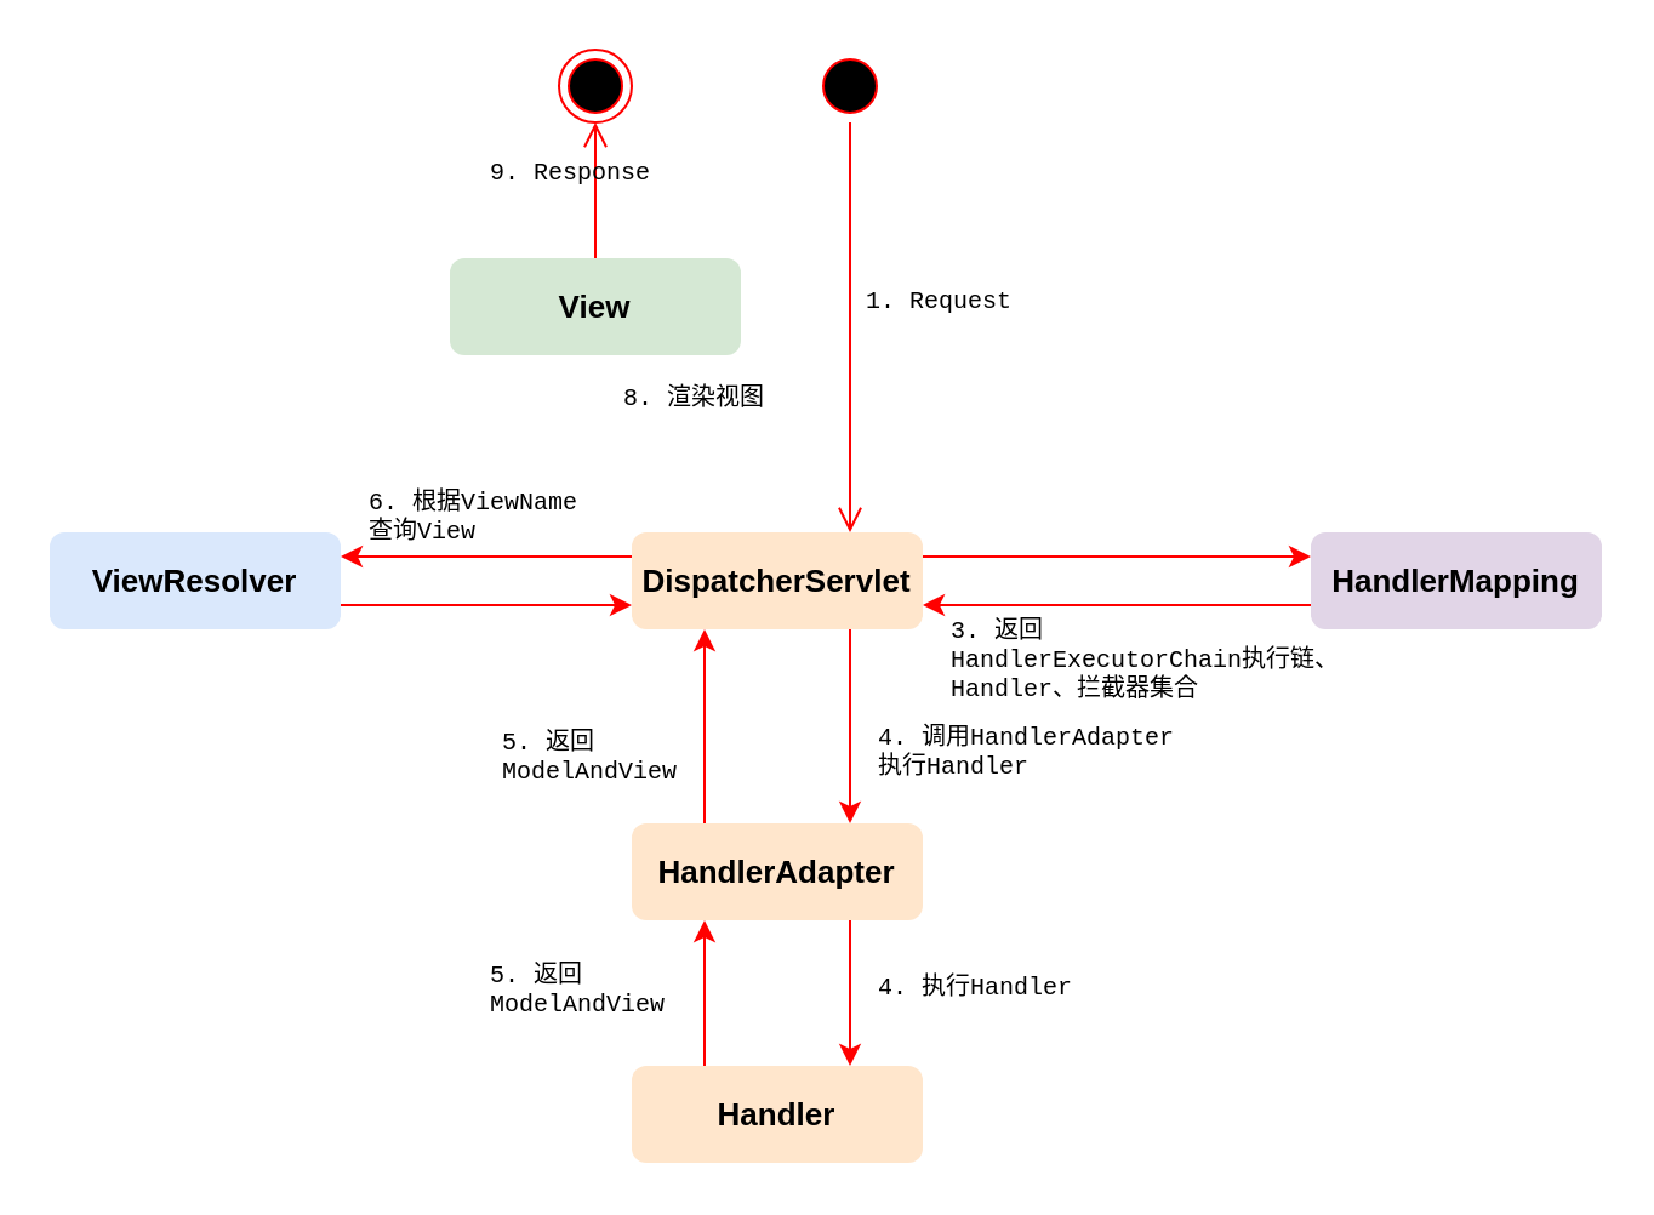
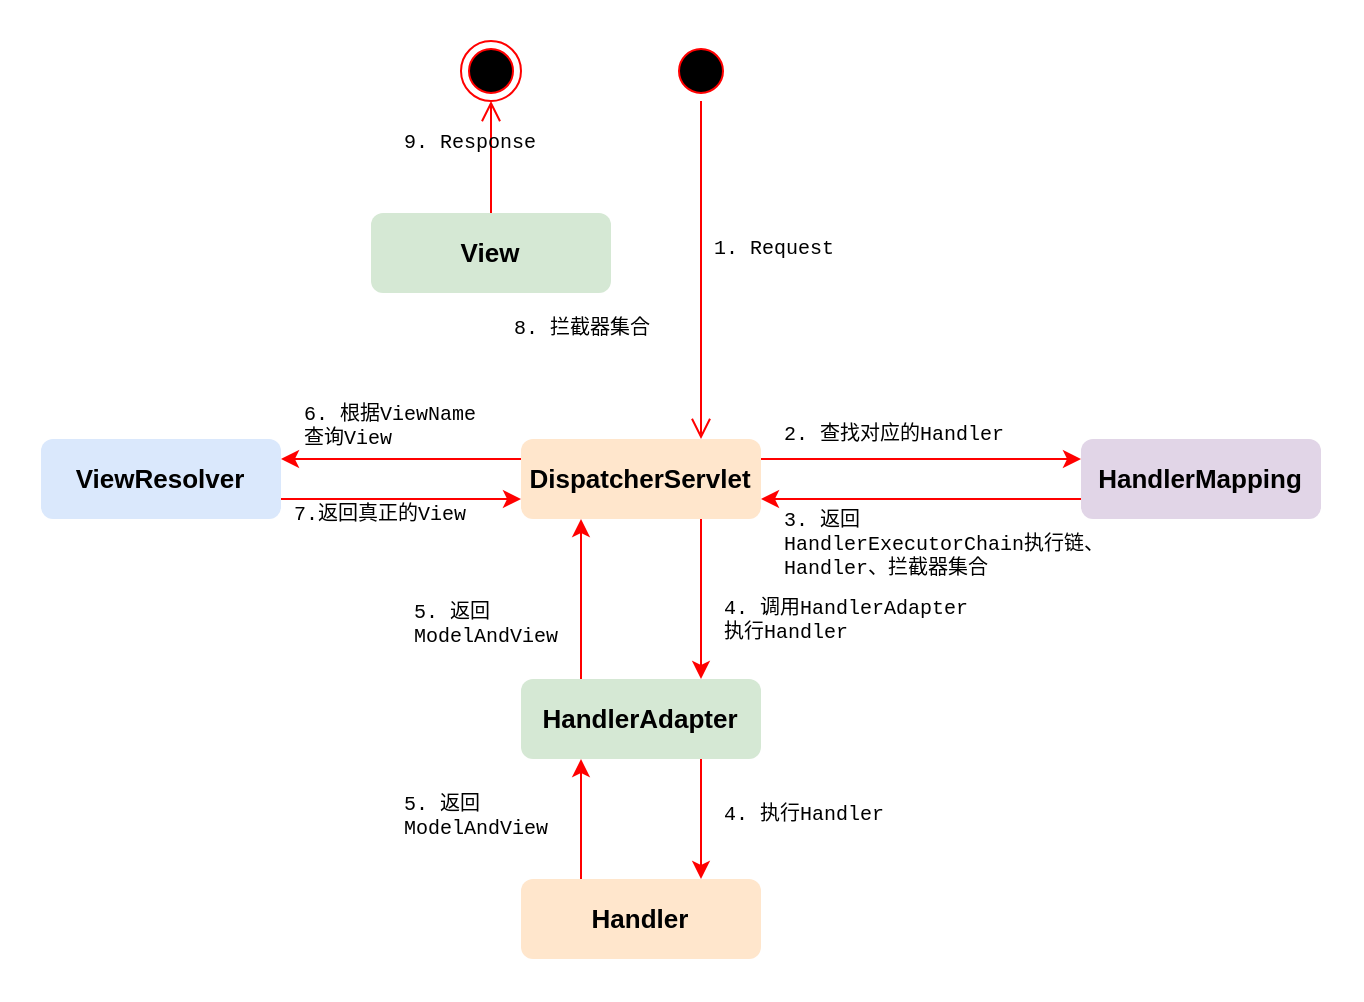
  <mxCell id="0" />
  <mxCell id="1" parent="0" />
  <mxCell id="2" value="" style="edgeStyle=orthogonalEdgeStyle;rounded=1;orthogonalLoop=1;jettySize=auto;html=1;fontColor=#000000;exitX=1;exitY=0.25;exitDx=0;exitDy=0;entryX=0;entryY=0.25;entryDx=0;entryDy=0;strokeColor=#FF0000;" parent="1" source="4" target="6" edge="1"><mxGeometry relative="1" as="geometry" /></mxCell>
  <mxCell id="3" value="" style="edgeStyle=orthogonalEdgeStyle;rounded=1;orthogonalLoop=1;jettySize=auto;html=1;fontColor=#000000;entryX=1;entryY=0.25;entryDx=0;entryDy=0;exitX=0;exitY=0.25;exitDx=0;exitDy=0;strokeColor=#FF0000;" parent="1" source="4" target="13" edge="1"><mxGeometry relative="1" as="geometry"><mxPoint x="180" y="239" as="targetPoint" /></mxGeometry></mxCell>
  <mxCell id="4" value="&lt;font style=&quot;font-size: 13px;&quot;&gt;DispatcherServlet&lt;/font&gt;" style="rounded=1;whiteSpace=wrap;html=1;labelBackgroundColor=none;fillColor=#ffe6cc;strokeColor=none;fontStyle=1;fontSize=13;" parent="1" vertex="1"><mxGeometry x="260" y="219" width="120" height="40" as="geometry" /></mxCell>
  <mxCell id="5" value="" style="edgeStyle=orthogonalEdgeStyle;rounded=1;orthogonalLoop=1;jettySize=auto;html=1;fontColor=#000000;exitX=0;exitY=0.75;exitDx=0;exitDy=0;entryX=1;entryY=0.75;entryDx=0;entryDy=0;strokeColor=#FF0000;" parent="1" source="6" target="4" edge="1"><mxGeometry relative="1" as="geometry"><mxPoint x="460" y="239" as="targetPoint" /></mxGeometry></mxCell>
  <mxCell id="6" value="&lt;font style=&quot;font-size: 13px;&quot;&gt;HandlerMapping&lt;/font&gt;" style="rounded=1;whiteSpace=wrap;html=1;labelBackgroundColor=none;fillColor=#e1d5e7;strokeColor=none;fontStyle=1;fontSize=13;" parent="1" vertex="1"><mxGeometry x="540" y="219" width="120" height="40" as="geometry" /></mxCell>
  <mxCell id="7" value="" style="edgeStyle=orthogonalEdgeStyle;rounded=1;orthogonalLoop=1;jettySize=auto;html=1;fontColor=#000000;entryX=0.75;entryY=0;entryDx=0;entryDy=0;exitX=0.75;exitY=1;exitDx=0;exitDy=0;strokeColor=#FF0000;" parent="1" source="9" target="11" edge="1"><mxGeometry relative="1" as="geometry" /></mxCell>
  <mxCell id="8" value="" style="edgeStyle=orthogonalEdgeStyle;rounded=1;orthogonalLoop=1;jettySize=auto;html=1;fontColor=#000000;exitX=0.25;exitY=0;exitDx=0;exitDy=0;entryX=0.25;entryY=1;entryDx=0;entryDy=0;strokeColor=#FF0000;" parent="1" source="9" target="4" edge="1"><mxGeometry relative="1" as="geometry"><mxPoint x="320" y="339" as="targetPoint" /></mxGeometry></mxCell>
- <mxCell id="9" value="&lt;font style=&quot;font-size: 13px;&quot;&gt;HandlerAdapter&lt;/font&gt;" style="rounded=1;whiteSpace=wrap;html=1;labelBackgroundColor=none;fillColor=#ffe6cc;strokeColor=none;fontStyle=1;fontSize=13;" parent="1" vertex="1"><mxGeometry x="260" y="339" width="120" height="40" as="geometry" /></mxCell>
+ <mxCell id="9" value="&lt;font style=&quot;font-size: 13px;&quot;&gt;HandlerAdapter&lt;/font&gt;" style="rounded=1;whiteSpace=wrap;html=1;labelBackgroundColor=none;fillColor=#d5e8d4;strokeColor=none;fontStyle=1;fontSize=13;" parent="1" vertex="1"><mxGeometry x="260" y="339" width="120" height="40" as="geometry" /></mxCell>
  <mxCell id="10" value="" style="edgeStyle=orthogonalEdgeStyle;rounded=1;orthogonalLoop=1;jettySize=auto;html=1;fontColor=#000000;exitX=0.25;exitY=0;exitDx=0;exitDy=0;entryX=0.25;entryY=1;entryDx=0;entryDy=0;strokeColor=#FF0000;" parent="1" source="11" target="9" edge="1"><mxGeometry relative="1" as="geometry" /></mxCell>
  <mxCell id="11" value="&lt;font style=&quot;font-size: 13px;&quot;&gt;Handler&lt;br style=&quot;font-size: 13px;&quot;&gt;&lt;/font&gt;" style="rounded=1;whiteSpace=wrap;html=1;labelBackgroundColor=none;fillColor=#ffe6cc;strokeColor=none;fontStyle=1;fontSize=13;" parent="1" vertex="1"><mxGeometry x="260" y="439" width="120" height="40" as="geometry" /></mxCell>
  <mxCell id="12" value="" style="edgeStyle=orthogonalEdgeStyle;rounded=1;orthogonalLoop=1;jettySize=auto;html=1;fontColor=#000000;entryX=0;entryY=0.75;entryDx=0;entryDy=0;exitX=1;exitY=0.75;exitDx=0;exitDy=0;strokeColor=#FF0000;" parent="1" source="13" target="4" edge="1"><mxGeometry relative="1" as="geometry"><mxPoint x="160" y="239" as="targetPoint" /></mxGeometry></mxCell>
  <mxCell id="13" value="&lt;font style=&quot;font-size: 13px;&quot;&gt;ViewResolver&lt;/font&gt;" style="rounded=1;whiteSpace=wrap;html=1;labelBackgroundColor=none;fillColor=#dae8fc;strokeColor=none;fontStyle=1;fontSize=13;" parent="1" vertex="1"><mxGeometry x="20" y="219" width="120" height="40" as="geometry" /></mxCell>
  <mxCell id="14" value="&lt;font style=&quot;font-size: 13px;&quot;&gt;View&lt;/font&gt;" style="rounded=1;whiteSpace=wrap;html=1;labelBackgroundColor=none;fillColor=#d5e8d4;strokeColor=none;fontStyle=1;fontSize=13;" parent="1" vertex="1"><mxGeometry x="185" y="106" width="120" height="40" as="geometry" /></mxCell>
+ <mxCell id="15" value="2. 查找对应的Handler" style="text;html=1;resizable=0;points=[];autosize=1;align=left;verticalAlign=top;spacingTop=-4;fontColor=#000000;fontStyle=0;fontSize=10;fontFamily=Courier New;" parent="1" vertex="1"><mxGeometry x="390" y="209" width="130" height="20" as="geometry" /></mxCell>
  <mxCell id="16" value="3. 返回&lt;br&gt;HandlerExecutorChain执行链、&lt;br style=&quot;font-size: 10px&quot;&gt;Handler、拦截器集合" style="text;html=1;resizable=0;points=[];autosize=1;align=left;verticalAlign=top;spacingTop=-4;fontColor=#000000;fontStyle=0;fontSize=10;fontFamily=Courier New;" parent="1" vertex="1"><mxGeometry x="390" y="252" width="180" height="40" as="geometry" /></mxCell>
  <mxCell id="17" value="" style="endArrow=classic;html=1;fontColor=#000000;exitX=0.75;exitY=1;exitDx=0;exitDy=0;entryX=0.75;entryY=0;entryDx=0;entryDy=0;rounded=1;strokeColor=#FF0000;" parent="1" source="4" target="9" edge="1"><mxGeometry width="50" height="50" relative="1" as="geometry"><mxPoint x="90" y="569" as="sourcePoint" /><mxPoint x="140" y="519" as="targetPoint" /></mxGeometry></mxCell>
  <mxCell id="18" value="4. 调用HandlerAdapter&lt;br style=&quot;font-size: 10px;&quot;&gt;执行Handler" style="text;html=1;resizable=0;points=[];autosize=1;align=left;verticalAlign=top;spacingTop=-4;fontColor=#000000;fontStyle=0;fontSize=10;fontFamily=Courier New;" parent="1" vertex="1"><mxGeometry x="360" y="295.5" width="140" height="30" as="geometry" /></mxCell>
  <mxCell id="19" value="4. 执行Handler" style="text;html=1;resizable=0;points=[];autosize=1;align=left;verticalAlign=top;spacingTop=-4;fontColor=#000000;fontStyle=0;fontSize=10;fontFamily=Courier New;" parent="1" vertex="1"><mxGeometry x="360" y="399" width="90" height="20" as="geometry" /></mxCell>
  <mxCell id="20" value="5. 返回&lt;br style=&quot;font-size: 10px;&quot;&gt;ModelAndView" style="text;html=1;resizable=0;points=[];autosize=1;align=left;verticalAlign=top;spacingTop=-4;fontColor=#000000;fontStyle=0;fontSize=10;fontFamily=Courier New;" parent="1" vertex="1"><mxGeometry x="200" y="394" width="100" height="30" as="geometry" /></mxCell>
  <mxCell id="21" value="5. 返回&lt;br style=&quot;font-size: 10px;&quot;&gt;ModelAndView" style="text;html=1;resizable=0;points=[];autosize=1;align=left;verticalAlign=top;spacingTop=-4;fontColor=#000000;fontStyle=0;fontSize=10;fontFamily=Courier New;" parent="1" vertex="1"><mxGeometry x="205" y="298" width="100" height="30" as="geometry" /></mxCell>
  <mxCell id="22" value="6. 根据ViewName&lt;br style=&quot;font-size: 10px;&quot;&gt;查询View" style="text;html=1;resizable=0;points=[];autosize=1;align=left;verticalAlign=top;spacingTop=-4;fontColor=#000000;fontStyle=0;fontSize=10;fontFamily=Courier New;" parent="1" vertex="1"><mxGeometry x="150" y="199" width="110" height="30" as="geometry" /></mxCell>
- <mxCell id="24" value="8. 渲染视图" style="text;html=1;resizable=0;points=[];autosize=1;align=left;verticalAlign=top;spacingTop=-4;fontColor=#000000;fontStyle=0;fontSize=10;fontFamily=Courier New;" parent="1" vertex="1"><mxGeometry x="255" y="156" width="80" height="20" as="geometry" /></mxCell>
+ <mxCell id="23" value="7.返回真正的View" style="text;html=1;resizable=0;points=[];autosize=1;align=left;verticalAlign=top;spacingTop=-4;fontColor=#000000;fontStyle=0;fontSize=10;fontFamily=Courier New;" parent="1" vertex="1"><mxGeometry x="145" y="249" width="110" height="20" as="geometry" /></mxCell>
+ <mxCell id="24" value="8. 拦截器集合" style="text;html=1;resizable=0;points=[];autosize=1;align=left;verticalAlign=top;spacingTop=-4;fontColor=#000000;fontStyle=0;fontSize=10;fontFamily=Courier New;" parent="1" vertex="1"><mxGeometry x="255" y="156" width="80" height="20" as="geometry" /></mxCell>
  <mxCell id="25" value="" style="ellipse;html=1;shape=startState;fillColor=#000000;strokeColor=#ff0000;labelBackgroundColor=none;fontColor=#000000;" parent="1" vertex="1"><mxGeometry x="335" y="20" width="30" height="30" as="geometry" /></mxCell>
  <mxCell id="26" value="" style="edgeStyle=orthogonalEdgeStyle;html=1;verticalAlign=bottom;endArrow=open;endSize=8;strokeColor=#ff0000;fontColor=#000000;entryX=0.75;entryY=0;entryDx=0;entryDy=0;" parent="1" source="25" target="4" edge="1"><mxGeometry relative="1" as="geometry"><mxPoint x="335" y="135" as="targetPoint" /></mxGeometry></mxCell>
  <mxCell id="27" value="1. Request" style="text;html=1;resizable=0;points=[];autosize=1;align=left;verticalAlign=top;spacingTop=-4;fontColor=#000000;fontStyle=0;fontSize=10;fontFamily=Courier New;" parent="1" vertex="1"><mxGeometry x="355" y="116" width="70" height="20" as="geometry" /></mxCell>
  <mxCell id="28" value="" style="ellipse;html=1;shape=endState;fillColor=#000000;strokeColor=#ff0000;labelBackgroundColor=none;fontColor=#000000;" parent="1" vertex="1"><mxGeometry x="230" y="20" width="30" height="30" as="geometry" /></mxCell>
  <mxCell id="29" value="" style="edgeStyle=orthogonalEdgeStyle;html=1;verticalAlign=bottom;endArrow=open;endSize=8;strokeColor=#ff0000;fontColor=#000000;entryX=0.5;entryY=1;entryDx=0;entryDy=0;exitX=0.5;exitY=0;exitDx=0;exitDy=0;" parent="1" source="14" target="28" edge="1"><mxGeometry relative="1" as="geometry"><mxPoint x="360" y="229" as="targetPoint" /><mxPoint x="360" y="85" as="sourcePoint" /></mxGeometry></mxCell>
  <mxCell id="30" value="9. Response" style="text;html=1;resizable=0;points=[];autosize=1;align=left;verticalAlign=top;spacingTop=-4;fontColor=#000000;fontStyle=0;fontSize=10;fontFamily=Courier New;" parent="1" vertex="1"><mxGeometry x="200" y="63" width="80" height="20" as="geometry" /></mxCell>
